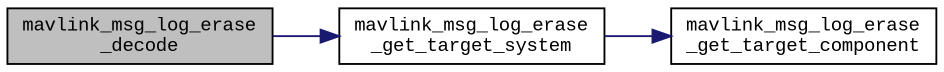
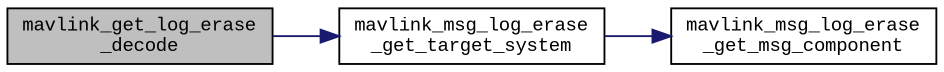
  digraph {
    fontname="Liberation Mono"
    rankdir=LR
    node [color=black fillcolor=white fontname="Liberation Mono" fontsize=10 shape=record style=filled]
    edge [color=midnightblue fontname="Liberation Mono" fontsize=10 labelfontname=Helvetica labelfontsize=10 style=solid]
-   n1 [fillcolor=grey75 fontcolor=black height=0.2 label="mavlink_msg_log_erase\l_decode" width=0.4]
+   n1 [fillcolor=grey75 fontcolor=black height=0.2 label="mavlink_get_log_erase\l_decode" width=0.4]
    n2 [height=0.2 label="mavlink_msg_log_erase\l_get_target_system" width=0.4]
-   n3 [height=0.2 label="mavlink_msg_log_erase\l_get_target_component" width=0.4]
+   n3 [height=0.2 label="mavlink_msg_log_erase\l_get_msg_component" width=0.4]
    n1 -> n2
    n2 -> n3
  }
